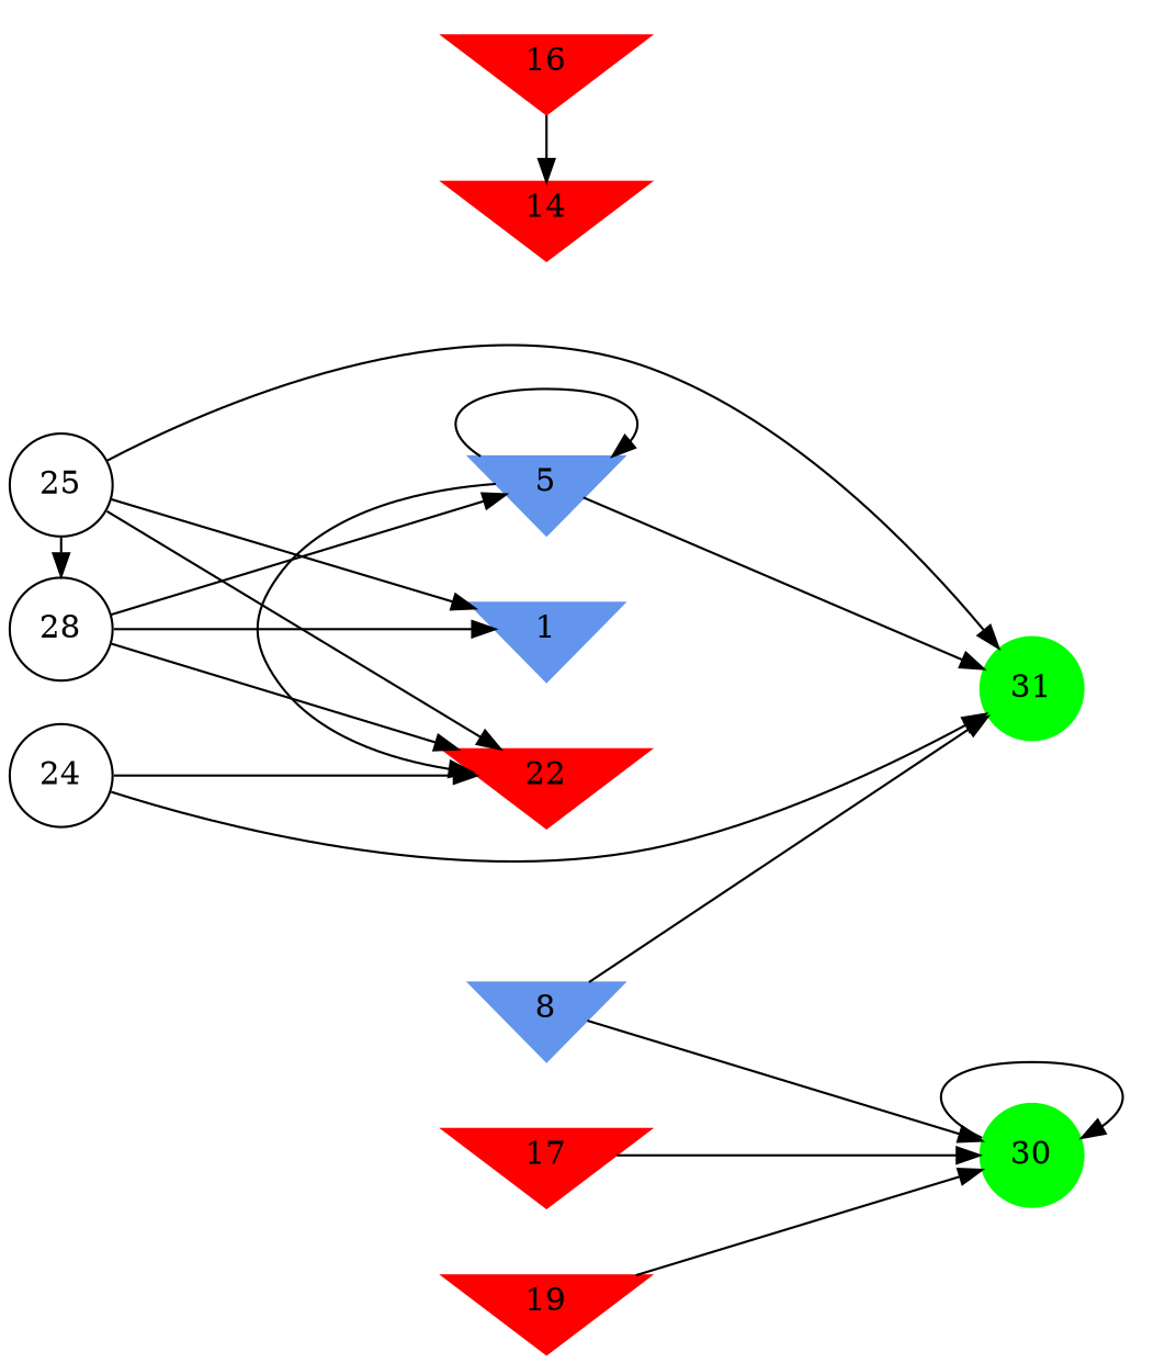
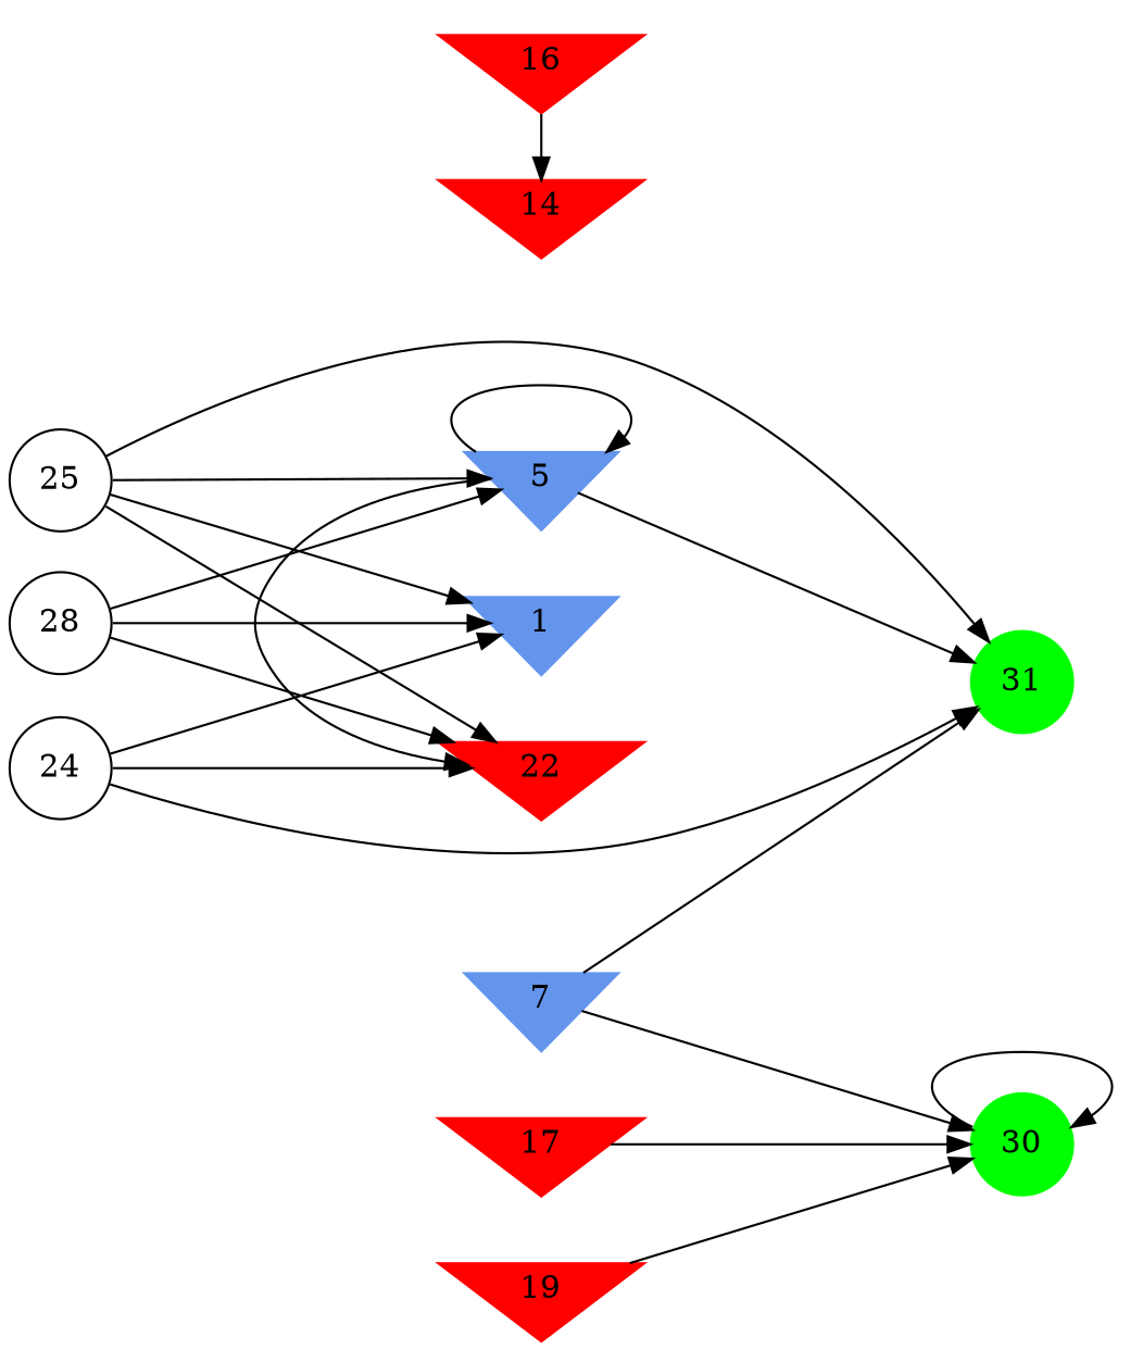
  digraph {
    rankdir=LR
    ranksep=2.0
    node [color=red shape=invtriangle style=filled]
    1 [color=cornflowerblue]
    5 [color=cornflowerblue]
-   8 [color=cornflowerblue]
+   8 [color=cornflowerblue label=7]
    14
    16
    17
    19
    22
    24 [color=black shape=circle style=""]
    25 [color=black shape=circle style=""]
    28 [color=black shape=circle style=""]
    30 [color=green shape=circle]
    31 [color=green shape=circle]
    subgraph sub_1 {
      rank=same
      1
      5
      8
      14
      16
      17
      19
      22
    }
    subgraph sub_2 {
      rank=same
      24
      25
      28
    }
    subgraph sub_3 {
      rank=same
      30
      31
    }
    5 -> 5
    5 -> 22
    5 -> 31
    8 -> 30
    8 -> 31
    16 -> 14
    17 -> 30
    19 -> 30
+   24 -> 1
    24 -> 22
    24 -> 31
    25 -> 1
-   25 -> 28
+   25 -> 5
    25 -> 22
    25 -> 31
    28 -> 1
    28 -> 5
    28 -> 22
    30 -> 30
  }
